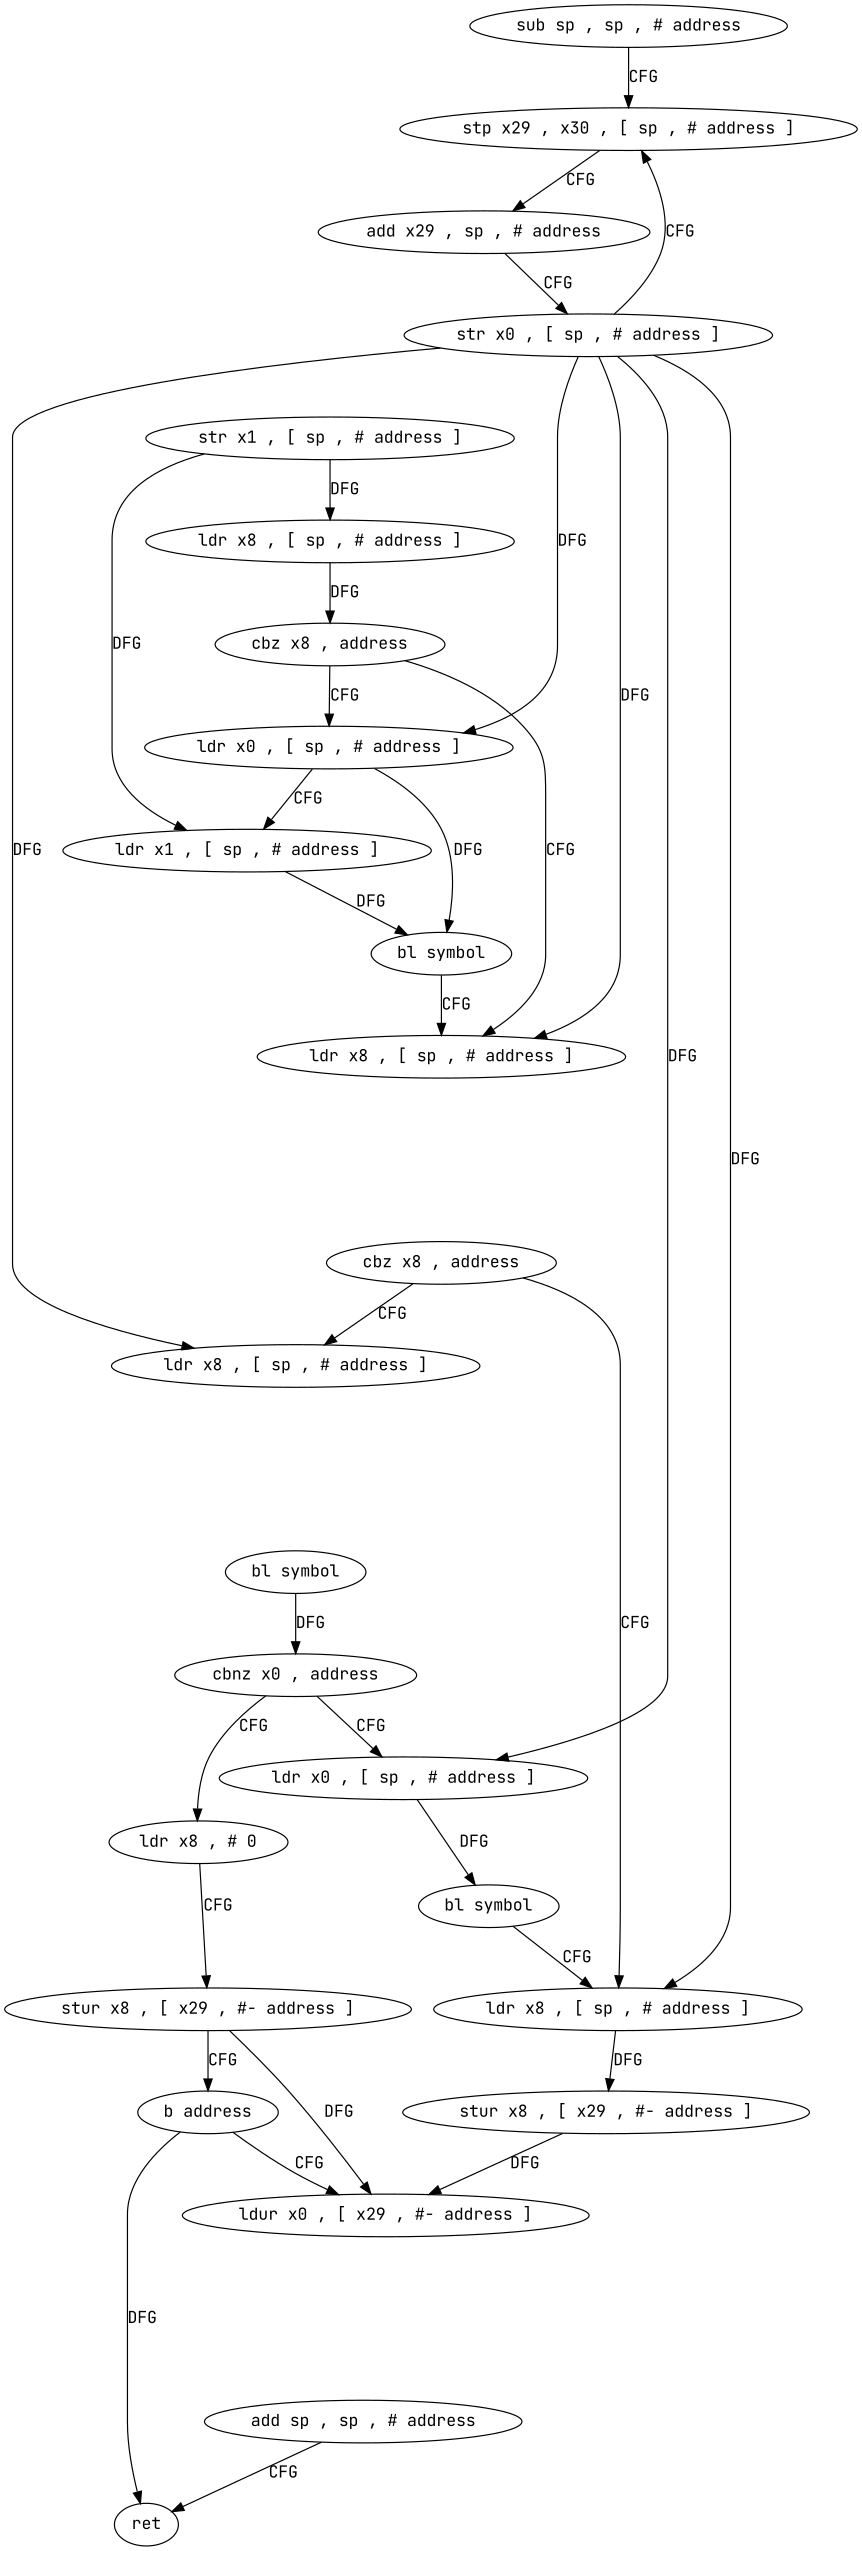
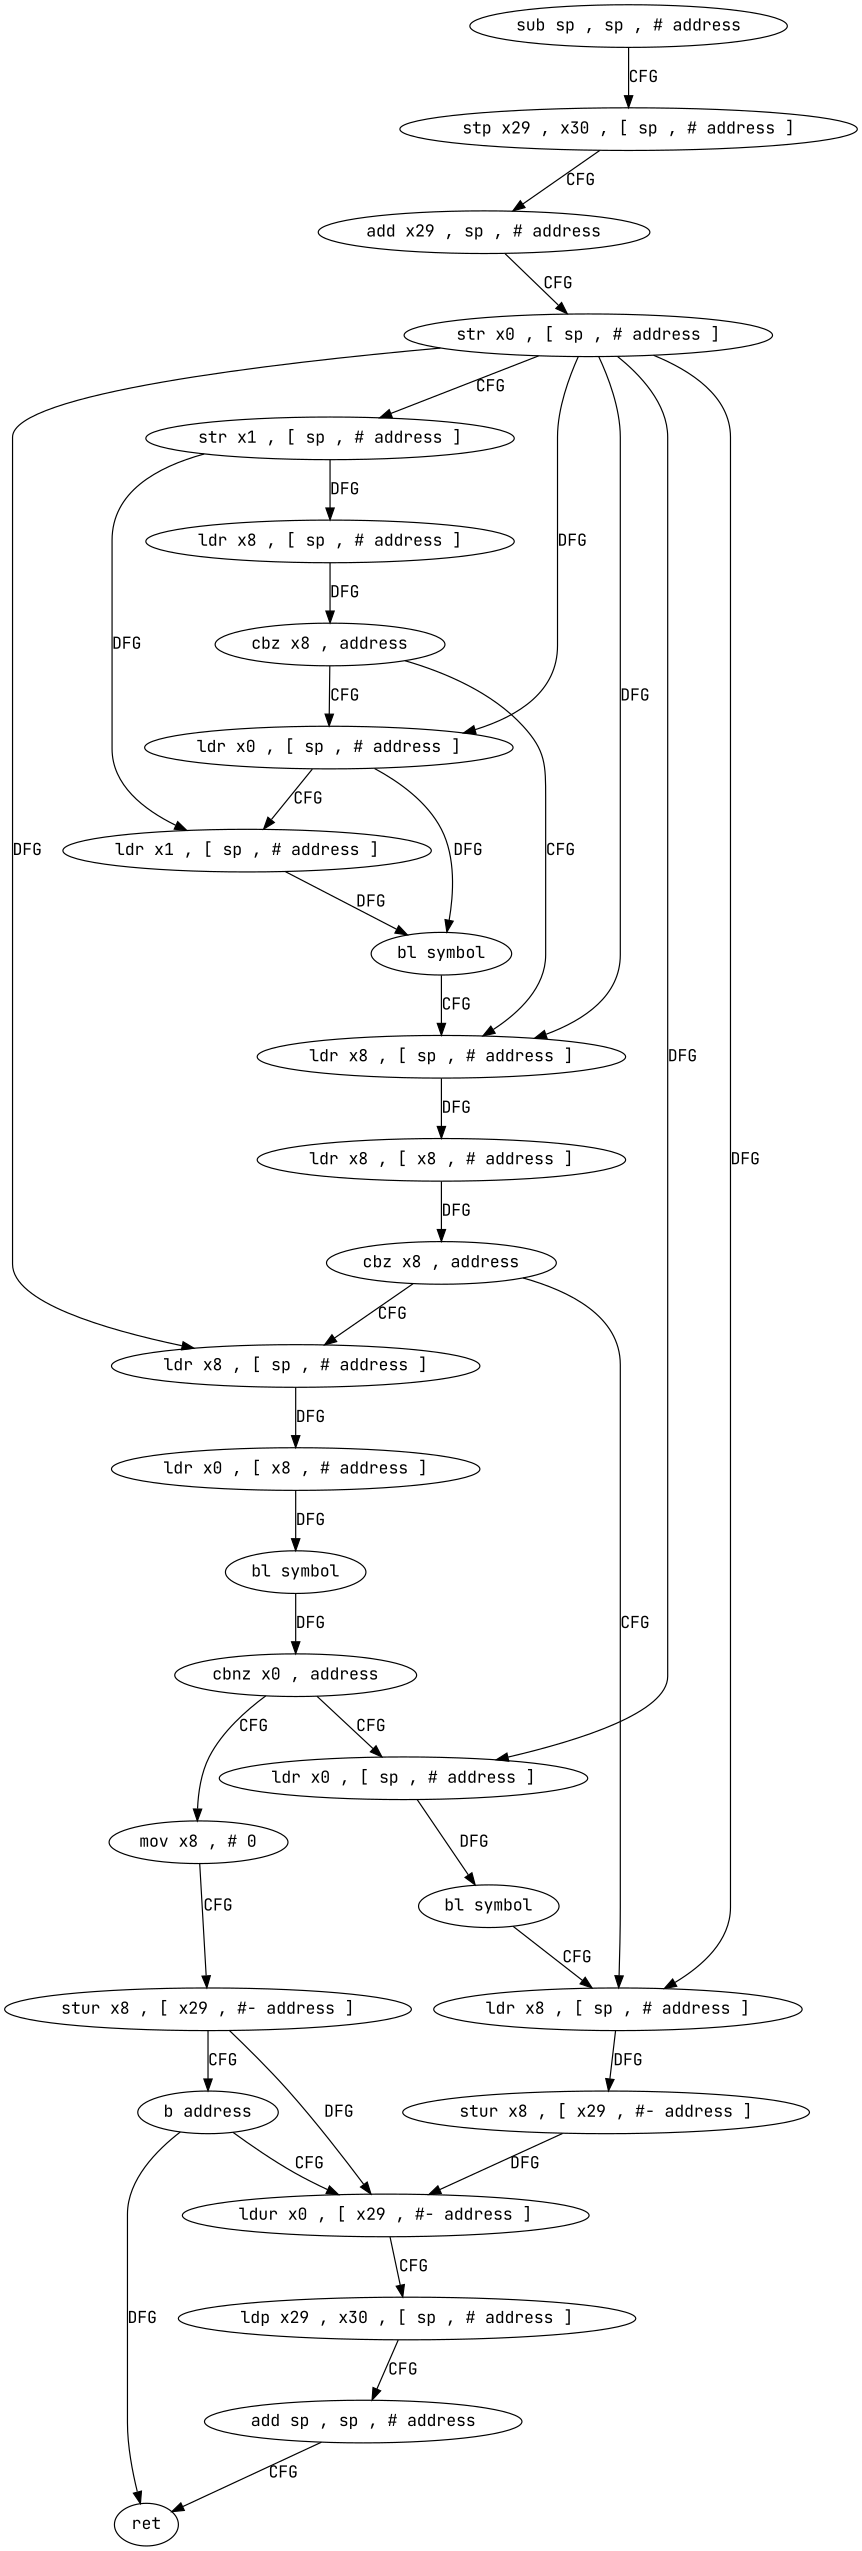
  digraph {
    fontname="JetBrains Mono"
    node [fontname="JetBrains Mono"]
    edge [fontname="JetBrains Mono"]
    n1 [label="sub sp , sp , # address"]
    n2 [label="stp x29 , x30 , [ sp , # address ]"]
    n3 [label="add x29 , sp , # address"]
    n4 [label="str x0 , [ sp , # address ]"]
    n5 [label="str x1 , [ sp , # address ]"]
    n6 [label="ldr x8 , [ sp , # address ]"]
    n7 [label="ldr x0 , [ sp , # address ]"]
    n8 [label="ldr x8 , [ sp , # address ]"]
    n9 [label="ldr x8 , [ sp , # address ]"]
    n10 [label="ldr x0 , [ sp , # address ]"]
    n11 [label="ldr x8 , [ sp , # address ]"]
    n12 [label="ldr x1 , [ sp , # address ]"]
+   n13 [label="ldr x8 , [ x8 , # address ]"]
    n14 [label="bl symbol"]
    n15 [label="stur x8 , [ x29 , #- address ]"]
+   n16 [label="ldr x0 , [ x8 , # address ]"]
    n17 [label="bl symbol"]
    n18 [label="cbz x8 , address"]
    n19 [label="cbz x8 , address"]
    n20 [label="ldur x0 , [ x29 , #- address ]"]
    n21 [label="bl symbol"]
+   n22 [label="ldp x29 , x30 , [ sp , # address ]"]
    n23 [label="add sp , sp , # address"]
    n24 [label=ret]
    n25 [label="cbnz x0 , address"]
-   n26 [label="ldr x8 , # 0"]
+   n26 [label="mov x8 , # 0"]
    n27 [label="stur x8 , [ x29 , #- address ]"]
    n28 [label="b address"]
    n1 -> n2 [label=CFG]
    n2 -> n3 [label=CFG]
    n3 -> n4 [label=CFG]
-   n4 -> n2 [label=CFG]
+   n4 -> n5 [label=CFG]
    n4 -> n6 [label=DFG]
    n4 -> n7 [label=DFG]
    n4 -> n8 [label=DFG]
    n4 -> n9 [label=DFG]
    n4 -> n10 [label=DFG]
    n5 -> n11 [label=DFG]
    n5 -> n12 [label=DFG]
+   n6 -> n13 [label=DFG]
    n7 -> n12 [label=CFG]
    n7 -> n14 [label=DFG]
    n8 -> n15 [label=DFG]
+   n9 -> n16 [label=DFG]
    n10 -> n17 [label=DFG]
    n11 -> n18 [label=DFG]
    n12 -> n14 [label=DFG]
+   n13 -> n19 [label=DFG]
    n14 -> n6 [label=CFG]
    n15 -> n20 [label=DFG]
+   n16 -> n21 [label=DFG]
    n17 -> n8 [label=CFG]
    n18 -> n6 [label=CFG]
    n18 -> n7 [label=CFG]
    n19 -> n8 [label=CFG]
    n19 -> n9 [label=CFG]
+   n20 -> n22 [label=CFG]
    n21 -> n25 [label=DFG]
+   n22 -> n23 [label=CFG]
    n23 -> n24 [label=CFG]
    n25 -> n10 [label=CFG]
    n25 -> n26 [label=CFG]
    n26 -> n27 [label=CFG]
    n27 -> n20 [label=DFG]
    n27 -> n28 [label=CFG]
    n28 -> n20 [label=CFG]
    n28 -> n24 [label=DFG]
  }
